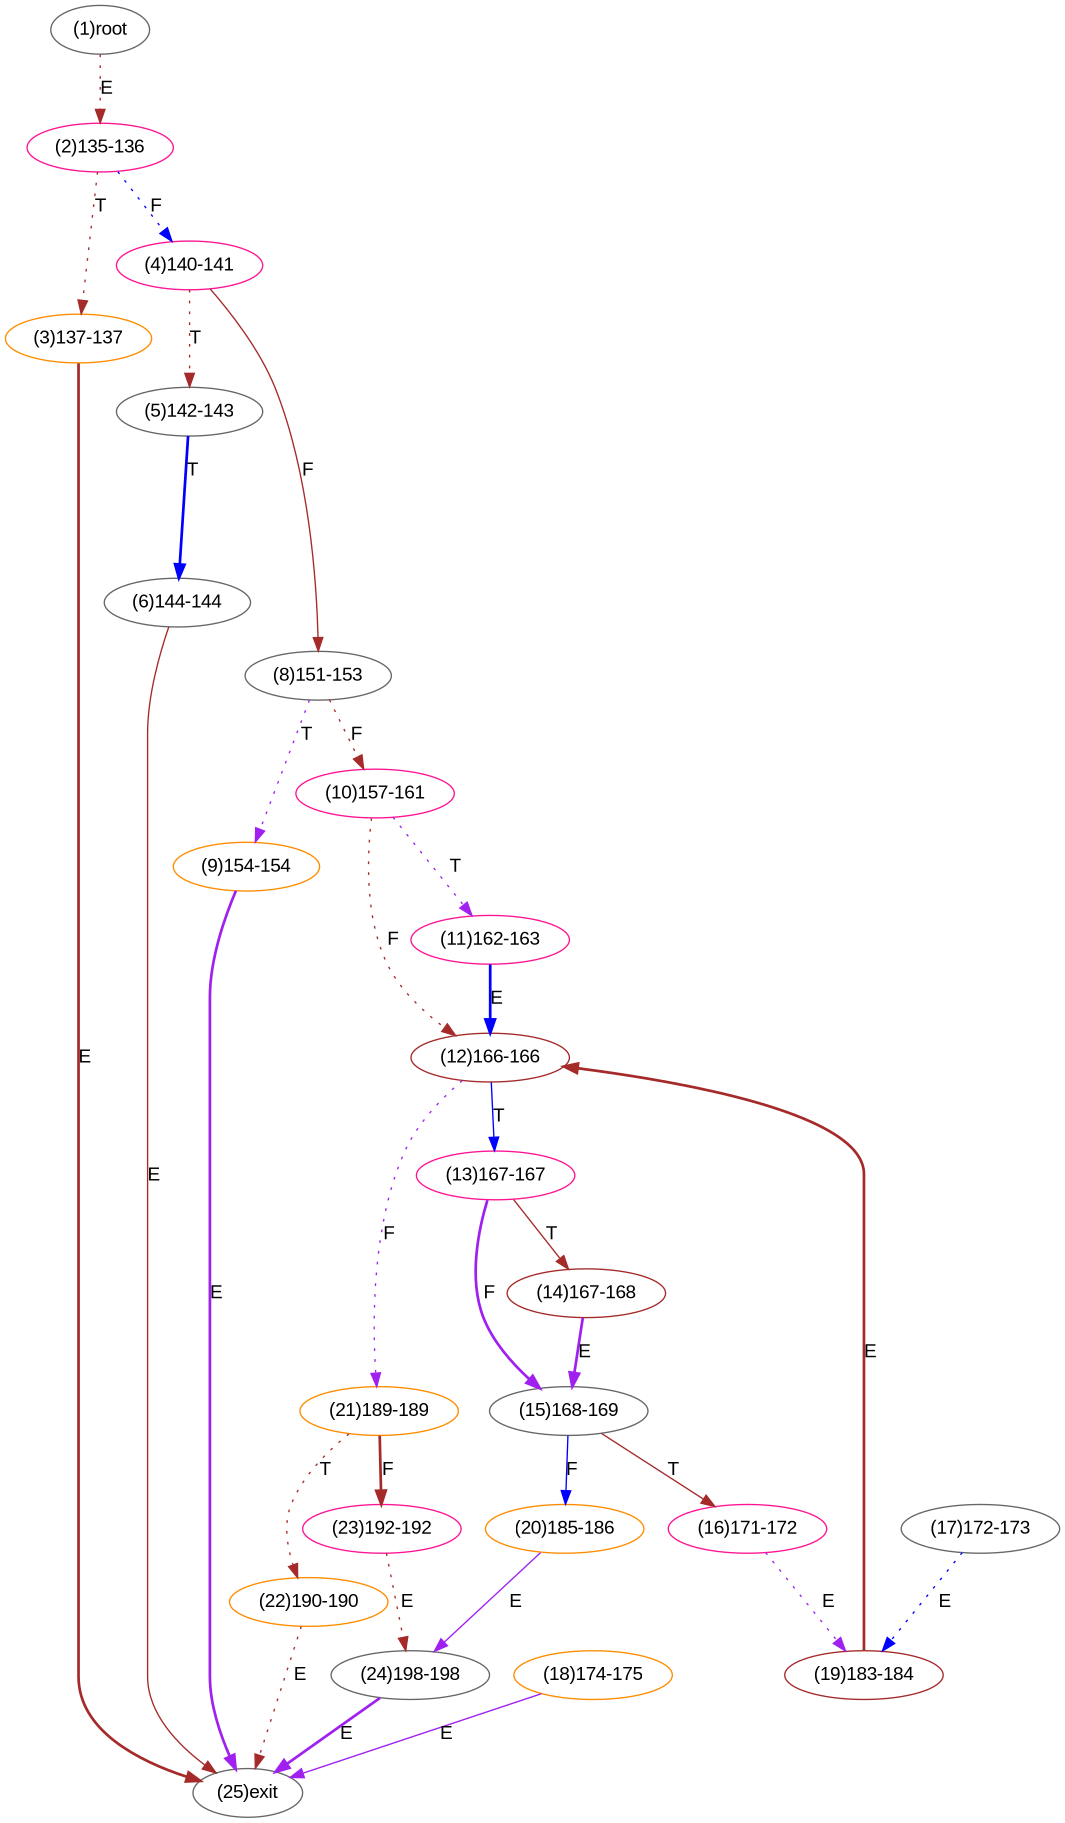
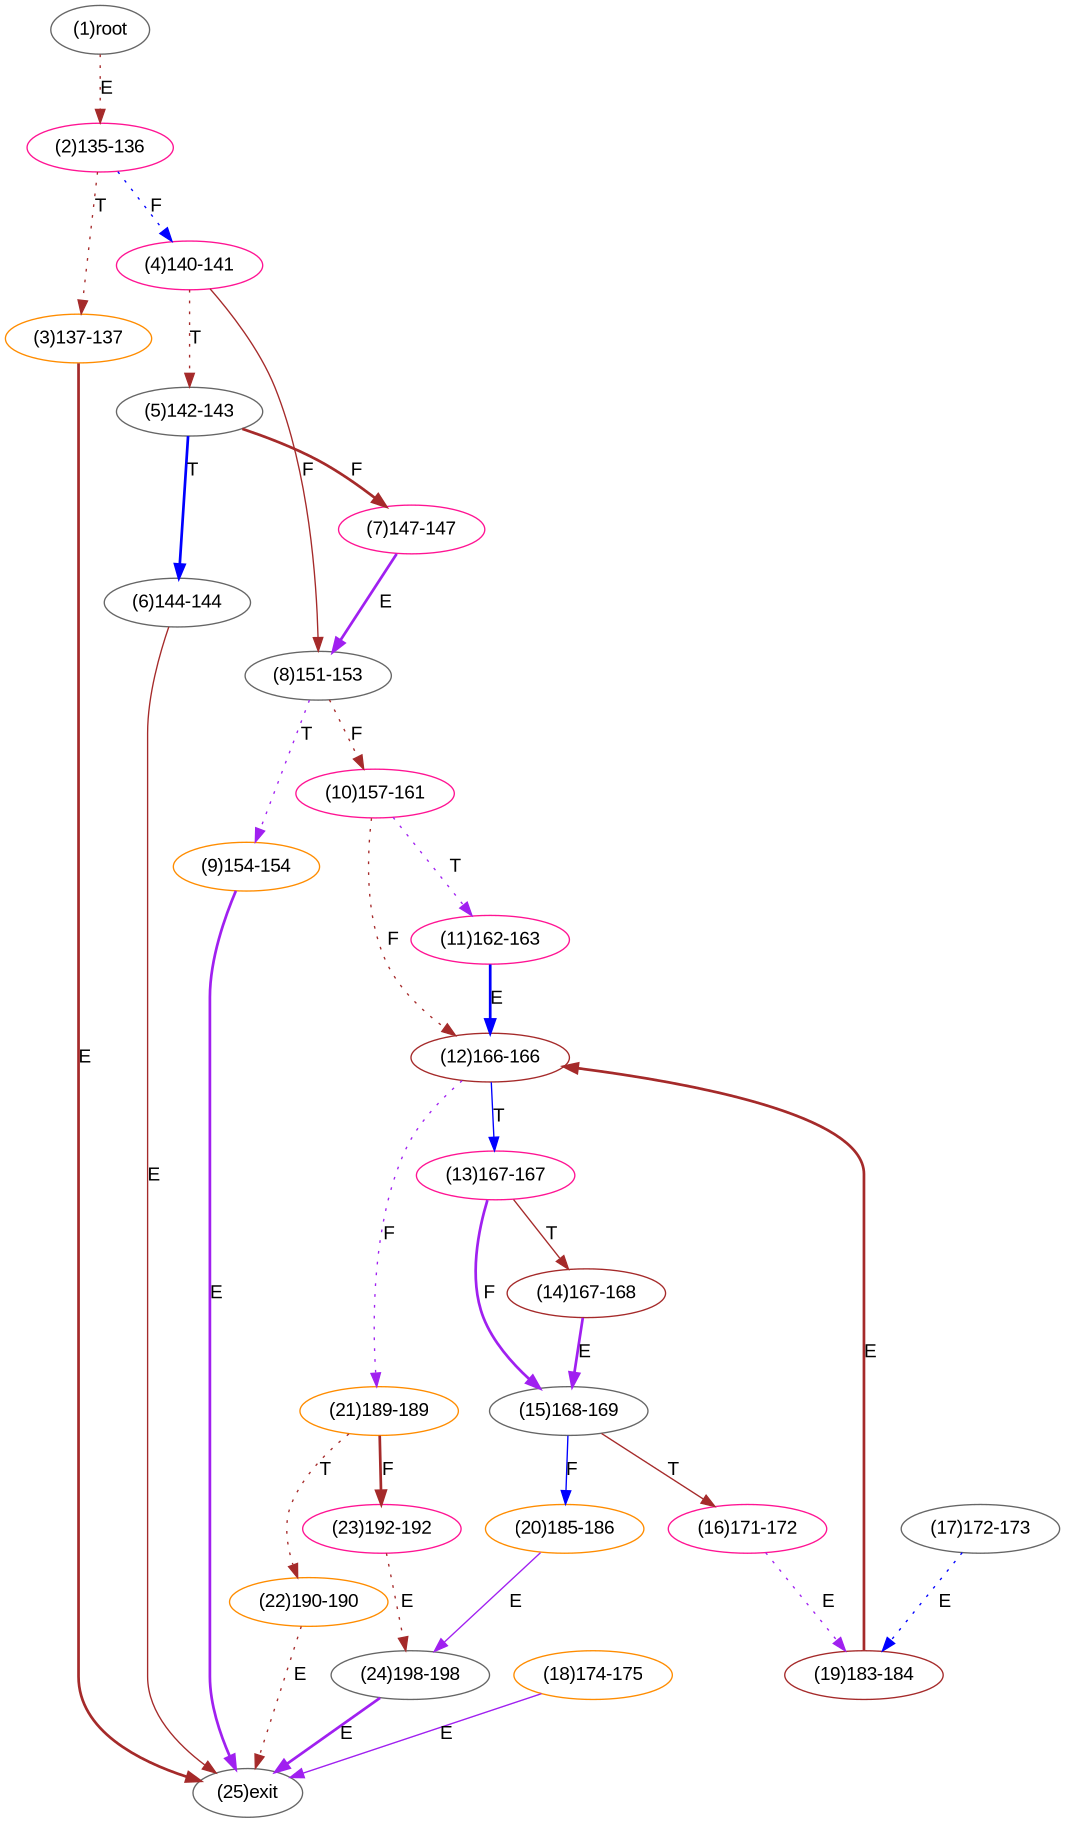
  digraph {
    fontname="Liberation Sans"
    node [color=gray40 fontname="Liberation Sans"]
    edge [color=brown fontname="Liberation Sans" style=dotted]
    n1 [label="(1)root"]
    n2 [color=deeppink label="(2)135-136"]
    n3 [color=darkorange label="(3)137-137"]
    n4 [color=deeppink label="(4)140-141"]
    n5 [label="(25)exit"]
    n6 [label="(5)142-143"]
    n7 [label="(8)151-153"]
    n8 [label="(6)144-144"]
+   n9 [color=deeppink label="(7)147-147"]
    n10 [color=darkorange label="(9)154-154"]
    n11 [color=deeppink label="(10)157-161"]
    n12 [color=deeppink label="(11)162-163"]
    n13 [color=brown label="(12)166-166"]
    n14 [color=deeppink label="(13)167-167"]
    n15 [color=darkorange label="(21)189-189"]
    n16 [color=brown label="(14)167-168"]
    n17 [label="(15)168-169"]
    n18 [color=deeppink label="(23)192-192"]
    n19 [color=darkorange label="(22)190-190"]
    n20 [color=deeppink label="(16)171-172"]
    n21 [color=darkorange label="(20)185-186"]
    n22 [color=brown label="(19)183-184"]
    n23 [label="(24)198-198"]
    n24 [label="(17)172-173"]
    n25 [color=darkorange label="(18)174-175"]
    n1 -> n2 [label=E]
    n2 -> n3 [label=T]
    n2 -> n4 [color=blue label=F]
    n3 -> n5 [label=E style=bold]
    n4 -> n6 [label=T]
    n4 -> n7 [label=F style=solid]
    n6 -> n8 [color=blue label=T style=bold]
+   n6 -> n9 [label=F style=bold]
    n7 -> n10 [color=purple label=T]
    n7 -> n11 [label=F]
    n8 -> n5 [label=E style=solid]
+   n9 -> n7 [color=purple label=E style=bold]
    n10 -> n5 [color=purple label=E style=bold]
    n11 -> n12 [color=purple label=T]
    n11 -> n13 [label=F]
    n12 -> n13 [color=blue label=E style=bold]
    n13 -> n14 [color=blue label=T style=solid]
    n13 -> n15 [color=purple label=F]
    n14 -> n16 [label=T style=solid]
    n14 -> n17 [color=purple label=F style=bold]
    n15 -> n18 [label=F style=bold]
    n15 -> n19 [label=T]
    n16 -> n17 [color=purple label=E style=bold]
    n17 -> n20 [label=T style=solid]
    n17 -> n21 [color=blue label=F style=solid]
    n18 -> n23 [label=E]
    n19 -> n5 [label=E]
    n20 -> n22 [color=purple label=E]
    n21 -> n23 [color=purple label=E style=solid]
    n22 -> n13 [label=E style=bold]
    n23 -> n5 [color=purple label=E style=bold]
    n24 -> n22 [color=blue label=E]
    n25 -> n5 [color=purple label=E style=solid]
  }
